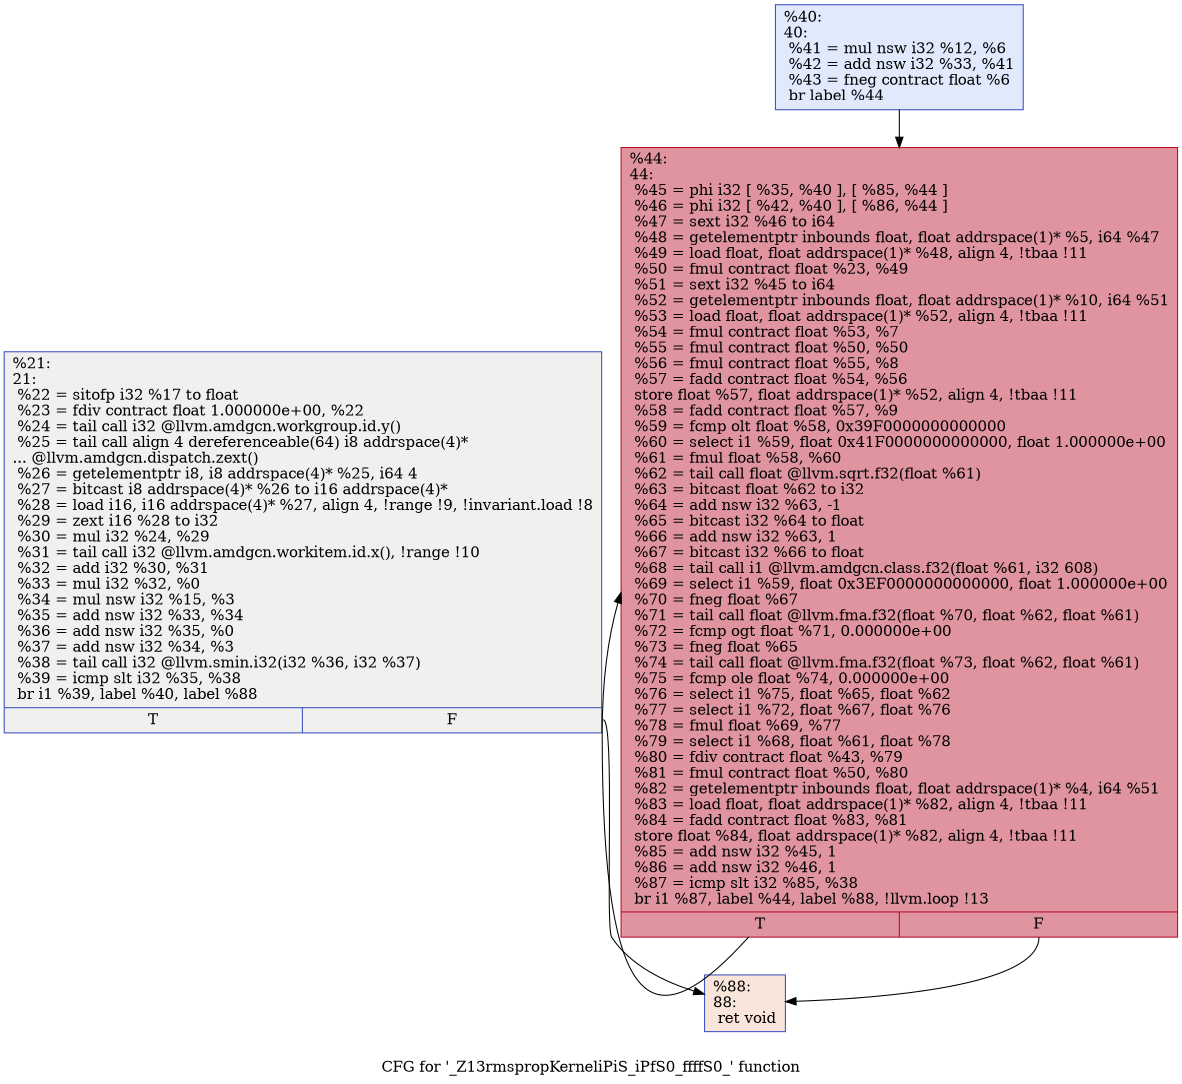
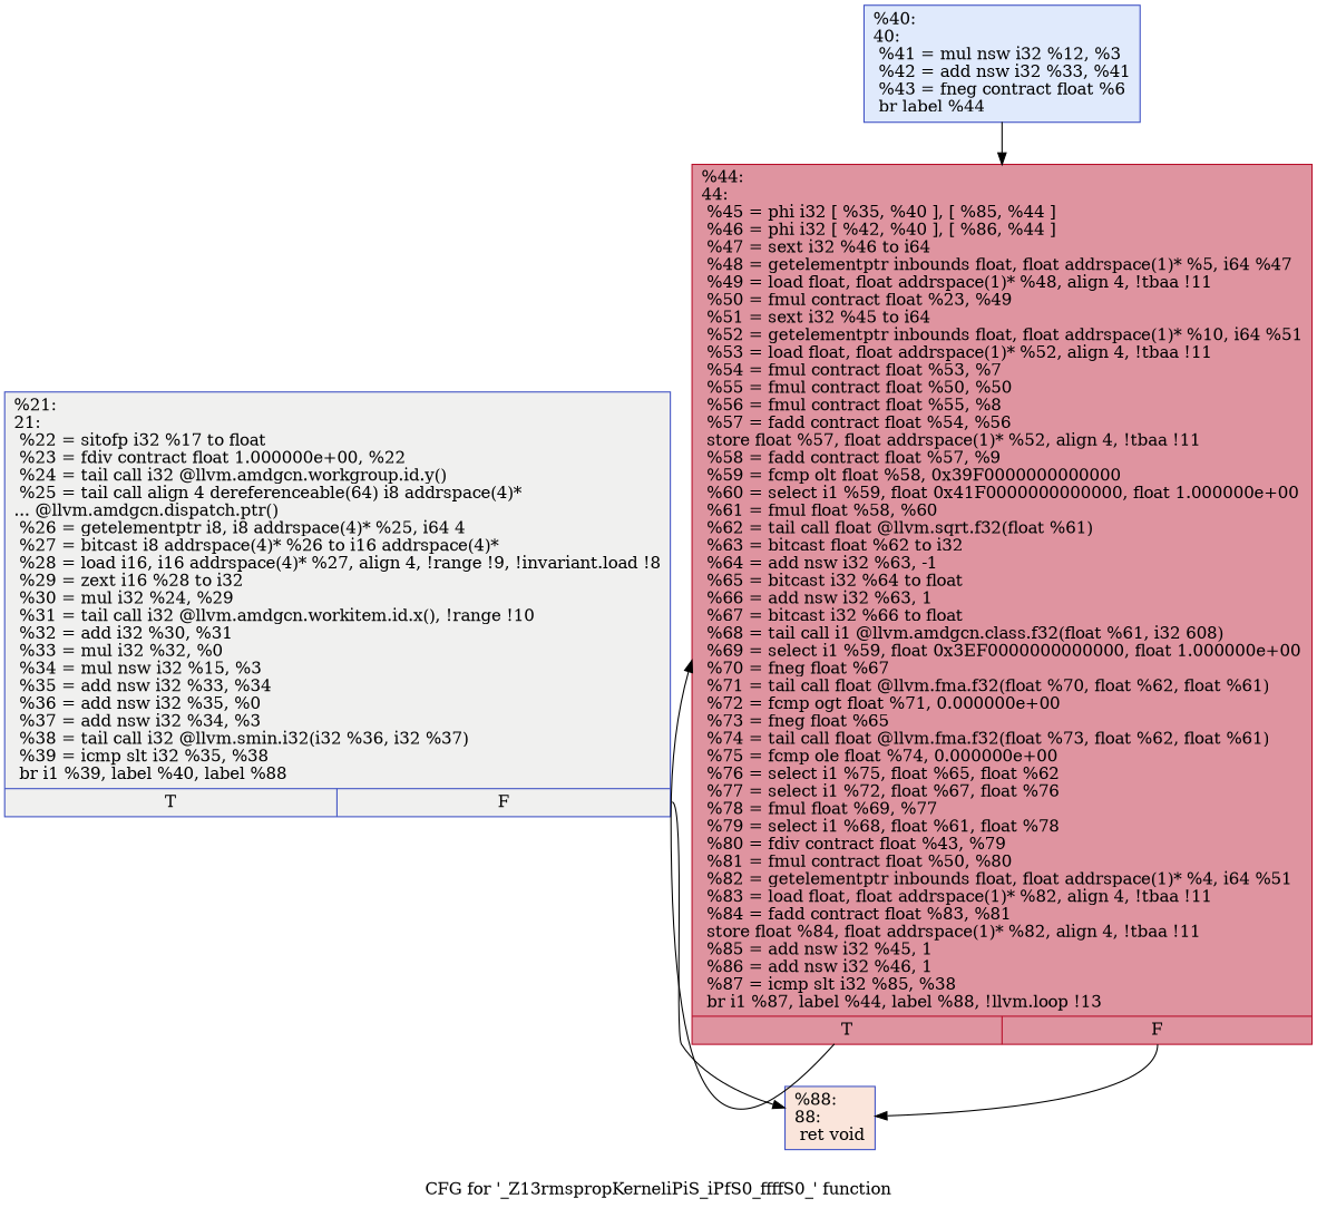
  digraph {
    fontname="DejaVu Serif"
    label="CFG for '_Z13rmspropKerneliPiS_iPfS0_ffffS0_' function"
    node [color="#3d50c3ff" fontname="DejaVu Serif" shape=record style=filled]
    edge [fontname="DejaVu Serif" tailport=s1]
-   n1 [fillcolor="#dedcdb70" label="{%21:\l21:                                               \l  %22 = sitofp i32 %17 to float\l  %23 = fdiv contract float 1.000000e+00, %22\l  %24 = tail call i32 @llvm.amdgcn.workgroup.id.y()\l  %25 = tail call align 4 dereferenceable(64) i8 addrspace(4)*\l... @llvm.amdgcn.dispatch.zext()\l  %26 = getelementptr i8, i8 addrspace(4)* %25, i64 4\l  %27 = bitcast i8 addrspace(4)* %26 to i16 addrspace(4)*\l  %28 = load i16, i16 addrspace(4)* %27, align 4, !range !9, !invariant.load !8\l  %29 = zext i16 %28 to i32\l  %30 = mul i32 %24, %29\l  %31 = tail call i32 @llvm.amdgcn.workitem.id.x(), !range !10\l  %32 = add i32 %30, %31\l  %33 = mul i32 %32, %0\l  %34 = mul nsw i32 %15, %3\l  %35 = add nsw i32 %33, %34\l  %36 = add nsw i32 %35, %0\l  %37 = add nsw i32 %34, %3\l  %38 = tail call i32 @llvm.smin.i32(i32 %36, i32 %37)\l  %39 = icmp slt i32 %35, %38\l  br i1 %39, label %40, label %88\l|{<s0>T|<s1>F}}"]
+   n1 [fillcolor="#dedcdb70" label="{%21:\l21:                                               \l  %22 = sitofp i32 %17 to float\l  %23 = fdiv contract float 1.000000e+00, %22\l  %24 = tail call i32 @llvm.amdgcn.workgroup.id.y()\l  %25 = tail call align 4 dereferenceable(64) i8 addrspace(4)*\l... @llvm.amdgcn.dispatch.ptr()\l  %26 = getelementptr i8, i8 addrspace(4)* %25, i64 4\l  %27 = bitcast i8 addrspace(4)* %26 to i16 addrspace(4)*\l  %28 = load i16, i16 addrspace(4)* %27, align 4, !range !9, !invariant.load !8\l  %29 = zext i16 %28 to i32\l  %30 = mul i32 %24, %29\l  %31 = tail call i32 @llvm.amdgcn.workitem.id.x(), !range !10\l  %32 = add i32 %30, %31\l  %33 = mul i32 %32, %0\l  %34 = mul nsw i32 %15, %3\l  %35 = add nsw i32 %33, %34\l  %36 = add nsw i32 %35, %0\l  %37 = add nsw i32 %34, %3\l  %38 = tail call i32 @llvm.smin.i32(i32 %36, i32 %37)\l  %39 = icmp slt i32 %35, %38\l  br i1 %39, label %40, label %88\l|{<s0>T|<s1>F}}"]
    n2 [fillcolor="#f4c5ad70" label="{%88:\l88:                                               \l  ret void\l}"]
-   n3 [fillcolor="#b9d0f970" label="{%40:\l40:                                               \l  %41 = mul nsw i32 %12, %6\l  %42 = add nsw i32 %33, %41\l  %43 = fneg contract float %6\l  br label %44\l}"]
+   n3 [fillcolor="#b9d0f970" label="{%40:\l40:                                               \l  %41 = mul nsw i32 %12, %3\l  %42 = add nsw i32 %33, %41\l  %43 = fneg contract float %6\l  br label %44\l}"]
    n4 [color="#b70d28ff" fillcolor="#b70d2870" label="{%44:\l44:                                               \l  %45 = phi i32 [ %35, %40 ], [ %85, %44 ]\l  %46 = phi i32 [ %42, %40 ], [ %86, %44 ]\l  %47 = sext i32 %46 to i64\l  %48 = getelementptr inbounds float, float addrspace(1)* %5, i64 %47\l  %49 = load float, float addrspace(1)* %48, align 4, !tbaa !11\l  %50 = fmul contract float %23, %49\l  %51 = sext i32 %45 to i64\l  %52 = getelementptr inbounds float, float addrspace(1)* %10, i64 %51\l  %53 = load float, float addrspace(1)* %52, align 4, !tbaa !11\l  %54 = fmul contract float %53, %7\l  %55 = fmul contract float %50, %50\l  %56 = fmul contract float %55, %8\l  %57 = fadd contract float %54, %56\l  store float %57, float addrspace(1)* %52, align 4, !tbaa !11\l  %58 = fadd contract float %57, %9\l  %59 = fcmp olt float %58, 0x39F0000000000000\l  %60 = select i1 %59, float 0x41F0000000000000, float 1.000000e+00\l  %61 = fmul float %58, %60\l  %62 = tail call float @llvm.sqrt.f32(float %61)\l  %63 = bitcast float %62 to i32\l  %64 = add nsw i32 %63, -1\l  %65 = bitcast i32 %64 to float\l  %66 = add nsw i32 %63, 1\l  %67 = bitcast i32 %66 to float\l  %68 = tail call i1 @llvm.amdgcn.class.f32(float %61, i32 608)\l  %69 = select i1 %59, float 0x3EF0000000000000, float 1.000000e+00\l  %70 = fneg float %67\l  %71 = tail call float @llvm.fma.f32(float %70, float %62, float %61)\l  %72 = fcmp ogt float %71, 0.000000e+00\l  %73 = fneg float %65\l  %74 = tail call float @llvm.fma.f32(float %73, float %62, float %61)\l  %75 = fcmp ole float %74, 0.000000e+00\l  %76 = select i1 %75, float %65, float %62\l  %77 = select i1 %72, float %67, float %76\l  %78 = fmul float %69, %77\l  %79 = select i1 %68, float %61, float %78\l  %80 = fdiv contract float %43, %79\l  %81 = fmul contract float %50, %80\l  %82 = getelementptr inbounds float, float addrspace(1)* %4, i64 %51\l  %83 = load float, float addrspace(1)* %82, align 4, !tbaa !11\l  %84 = fadd contract float %83, %81\l  store float %84, float addrspace(1)* %82, align 4, !tbaa !11\l  %85 = add nsw i32 %45, 1\l  %86 = add nsw i32 %46, 1\l  %87 = icmp slt i32 %85, %38\l  br i1 %87, label %44, label %88, !llvm.loop !13\l|{<s0>T|<s1>F}}"]
    n1 -> n2
    n3 -> n4 [tailport=s0]
    n4 -> n2
    n4 -> n4 [tailport=s0]
  }
